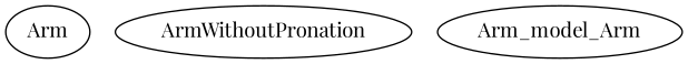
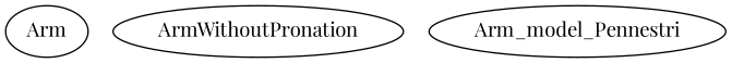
  digraph {
    fontname="Playfair Display"
    node [fontname="Playfair Display"]
    Arm
    ArmWithoutPronation
-   Arm_model_Pennestri [label=Arm_model_Arm]
+   Arm_model_Pennestri
  }
